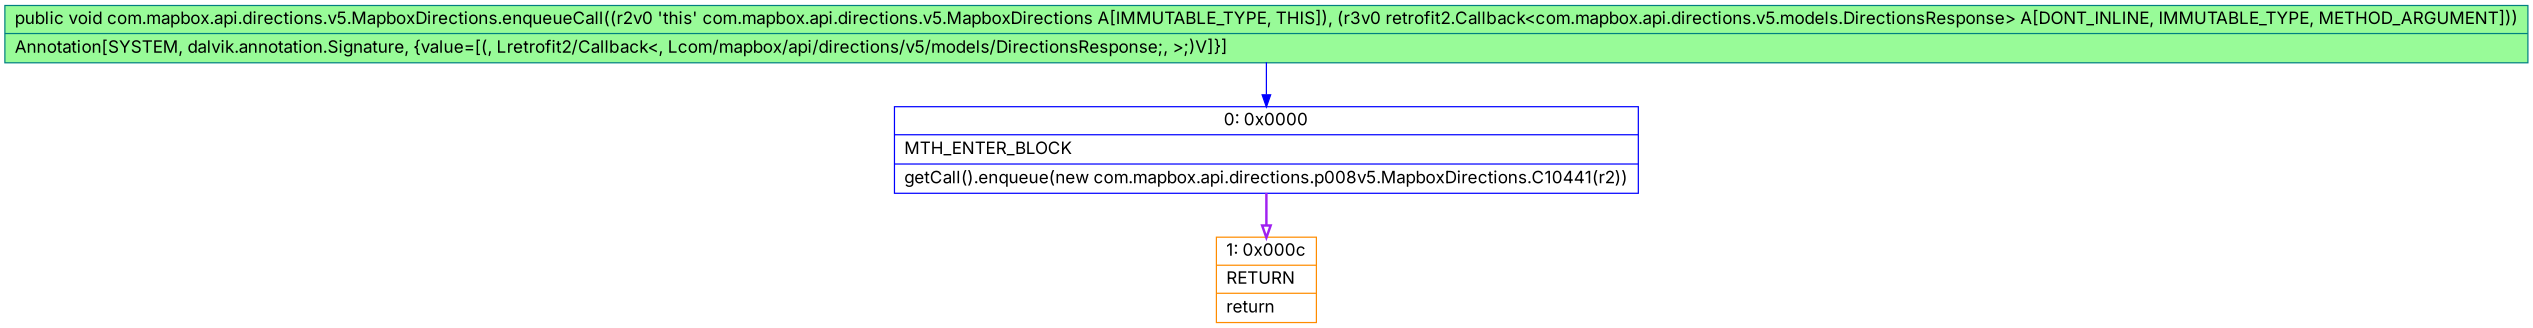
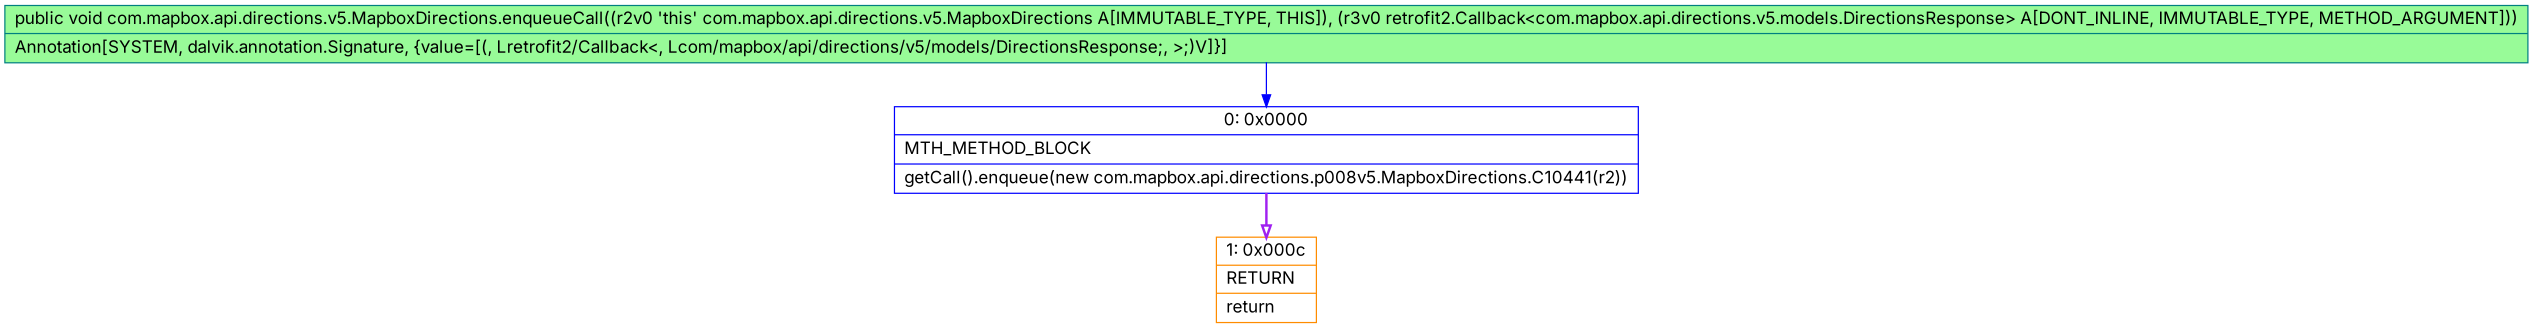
  digraph {
    fontname=Inter
    node [shape=record style=filled fillcolor=white fontname=Inter]
    edge [fontname=Inter]
-   n1 [label="{0\:\ 0x0000|MTH_ENTER_BLOCK\l|getCall().enqueue(new com.mapbox.api.directions.p008v5.MapboxDirections.C10441(r2))\l}" color=blue]
+   n1 [label="{0\:\ 0x0000|MTH_METHOD_BLOCK\l|getCall().enqueue(new com.mapbox.api.directions.p008v5.MapboxDirections.C10441(r2))\l}" color=blue]
    n2 [label="{1\:\ 0x000c|RETURN\l|return\l}" color=darkorange]
    n3 [label="{public void com.mapbox.api.directions.v5.MapboxDirections.enqueueCall((r2v0 'this' com.mapbox.api.directions.v5.MapboxDirections A[IMMUTABLE_TYPE, THIS]), (r3v0 retrofit2.Callback\<com.mapbox.api.directions.v5.models.DirectionsResponse\> A[DONT_INLINE, IMMUTABLE_TYPE, METHOD_ARGUMENT]))  | Annotation[SYSTEM, dalvik.annotation.Signature, \{value=[(, Lretrofit2\/Callback\<, Lcom\/mapbox\/api\/directions\/v5\/models\/DirectionsResponse;, \>;)V]\}]\l}" fillcolor=palegreen color=teal]
    n1 -> n2 [color=purple style=bold arrowhead=onormal]
    n3 -> n1 [color=blue style=solid arrowhead=normal]
  }
